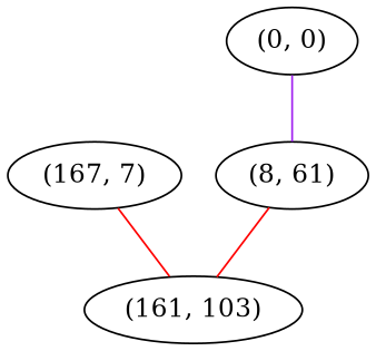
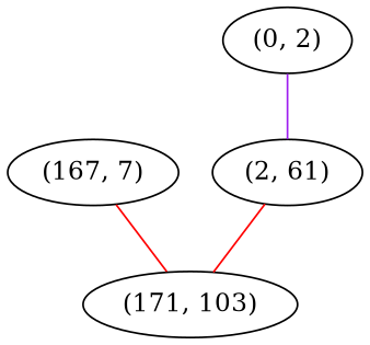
  graph {
    edge [color=red weight=1]
    n1 [label="(167, 7)"]
-   "(161, 103)"
-   "(0, 0)"
-   "(8, 61)"
+   "(161, 103)" [label="(171, 103)"]
+   "(0, 0)" [label="(0, 2)"]
+   "(8, 61)" [label="(2, 61)"]
    n1 -- "(161, 103)"
    "(0, 0)" -- "(8, 61)" [color=purple weight=4]
    "(8, 61)" -- "(161, 103)"
  }
